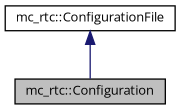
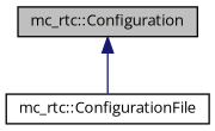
  digraph {
    fontname="Open Sans"
    node [color=black fontname="Open Sans" fontsize=10 shape=record style=filled]
    n1 [fillcolor=grey75 fontcolor=black height=0.2 label="mc_rtc::Configuration" width=0.4]
    n2 [fillcolor=white height=0.2 label="mc_rtc::ConfigurationFile" width=0.4]
-   n2 -> n1 [color=midnightblue dir=back fontname="Open Sans" fontsize=10 labelfontname=Helvetica labelfontsize=10 style=solid]
+   n1 -> n2 [color=midnightblue dir=back fontname="Open Sans" fontsize=10 labelfontname=Helvetica labelfontsize=10 style=solid]
  }
